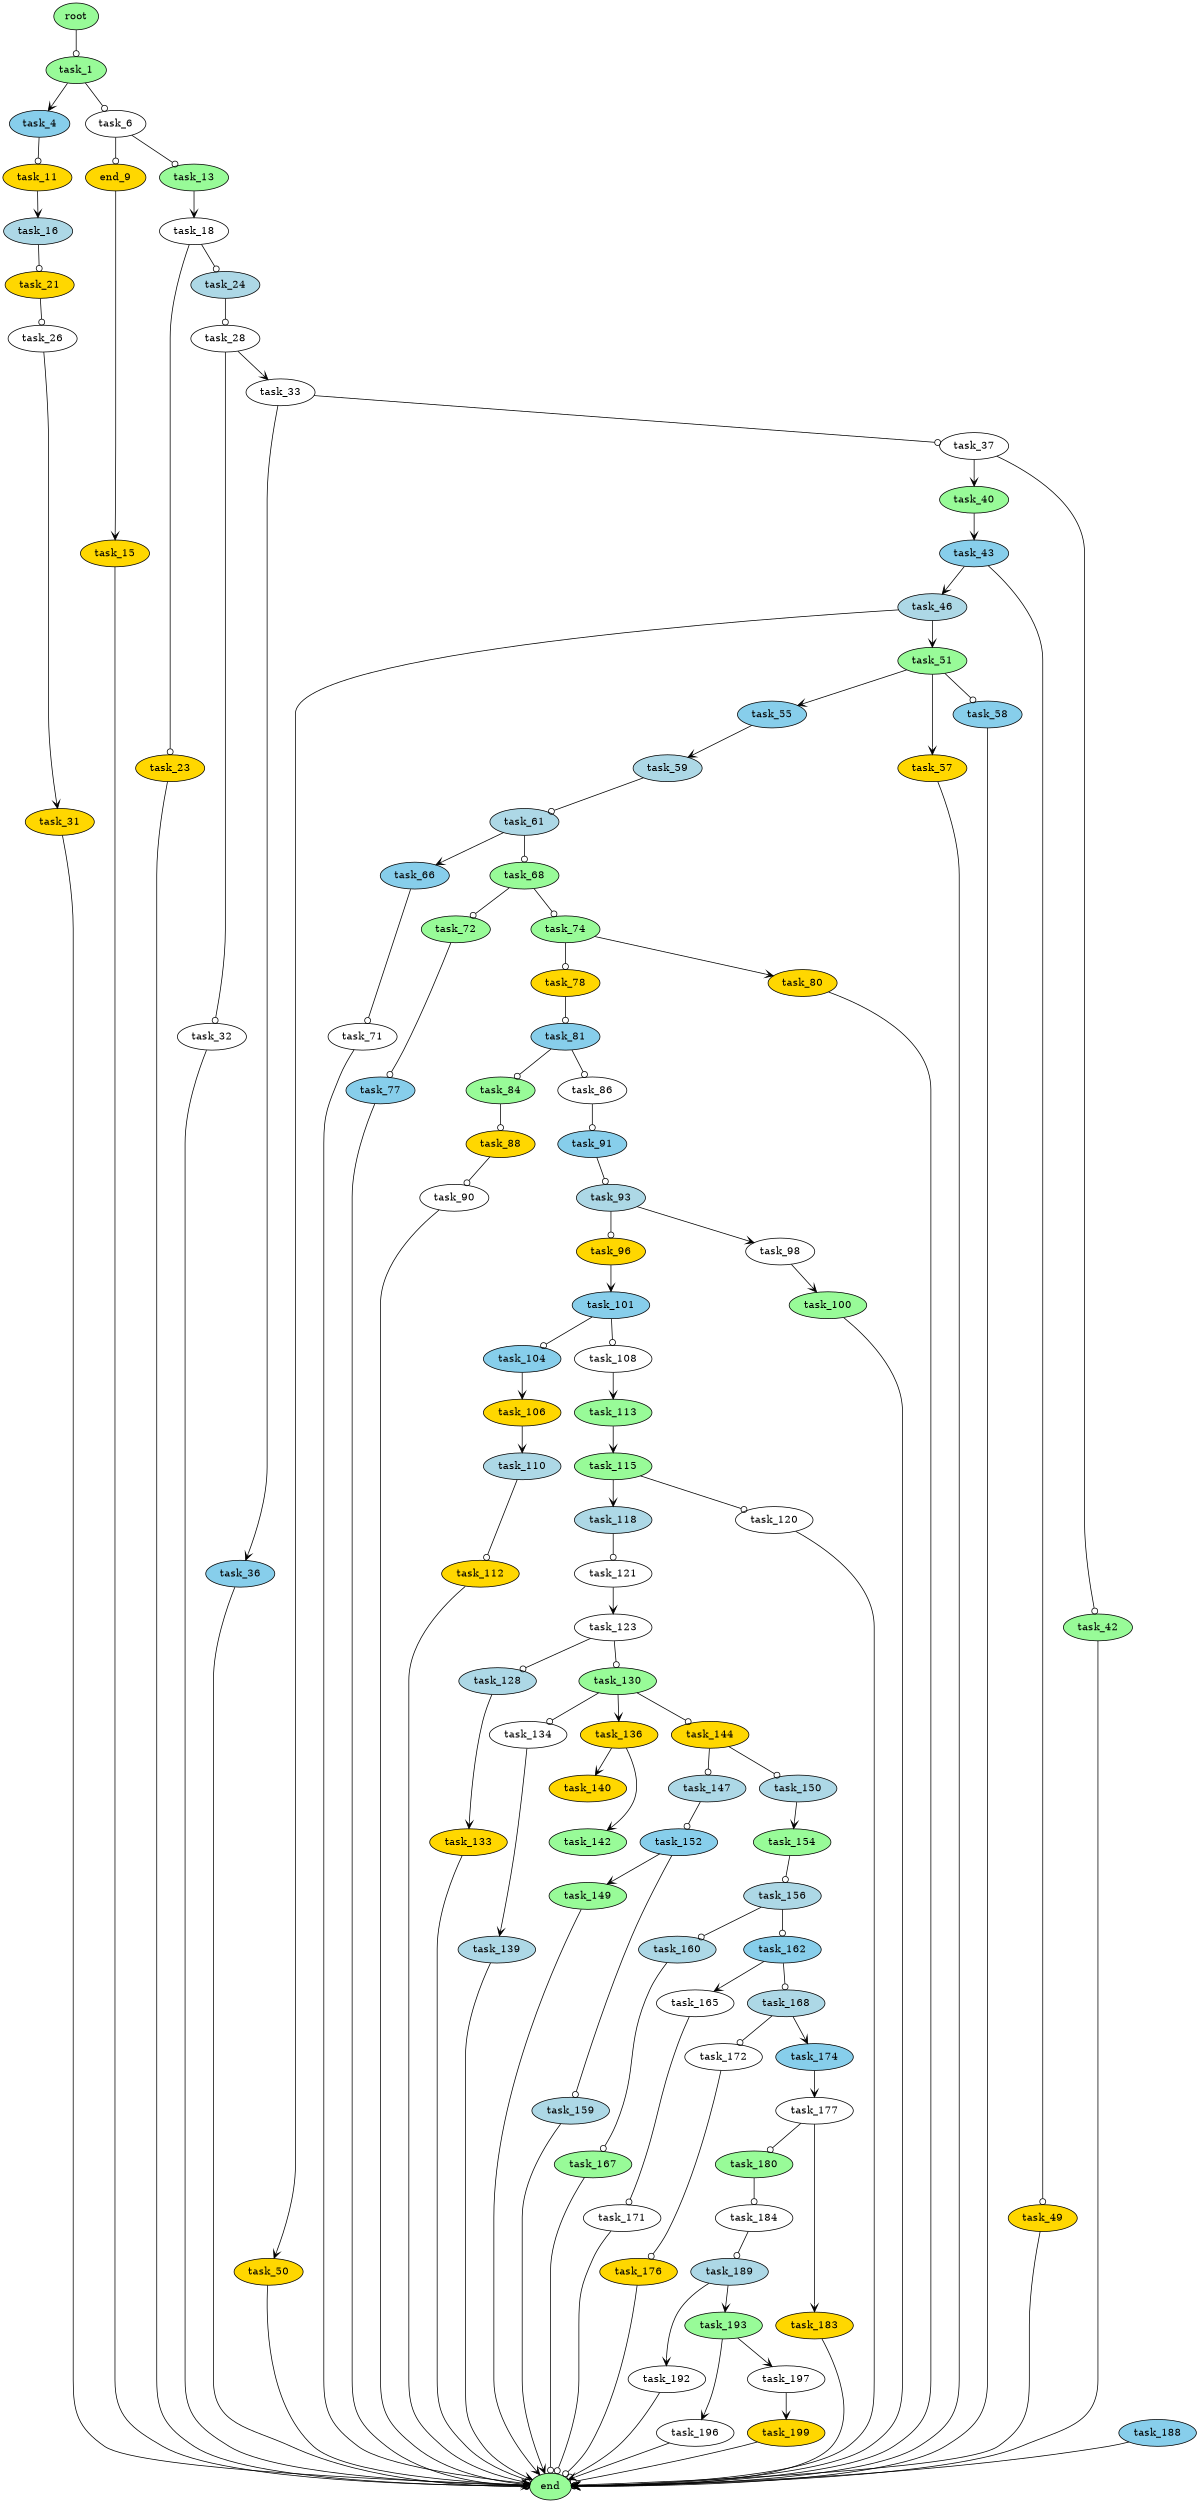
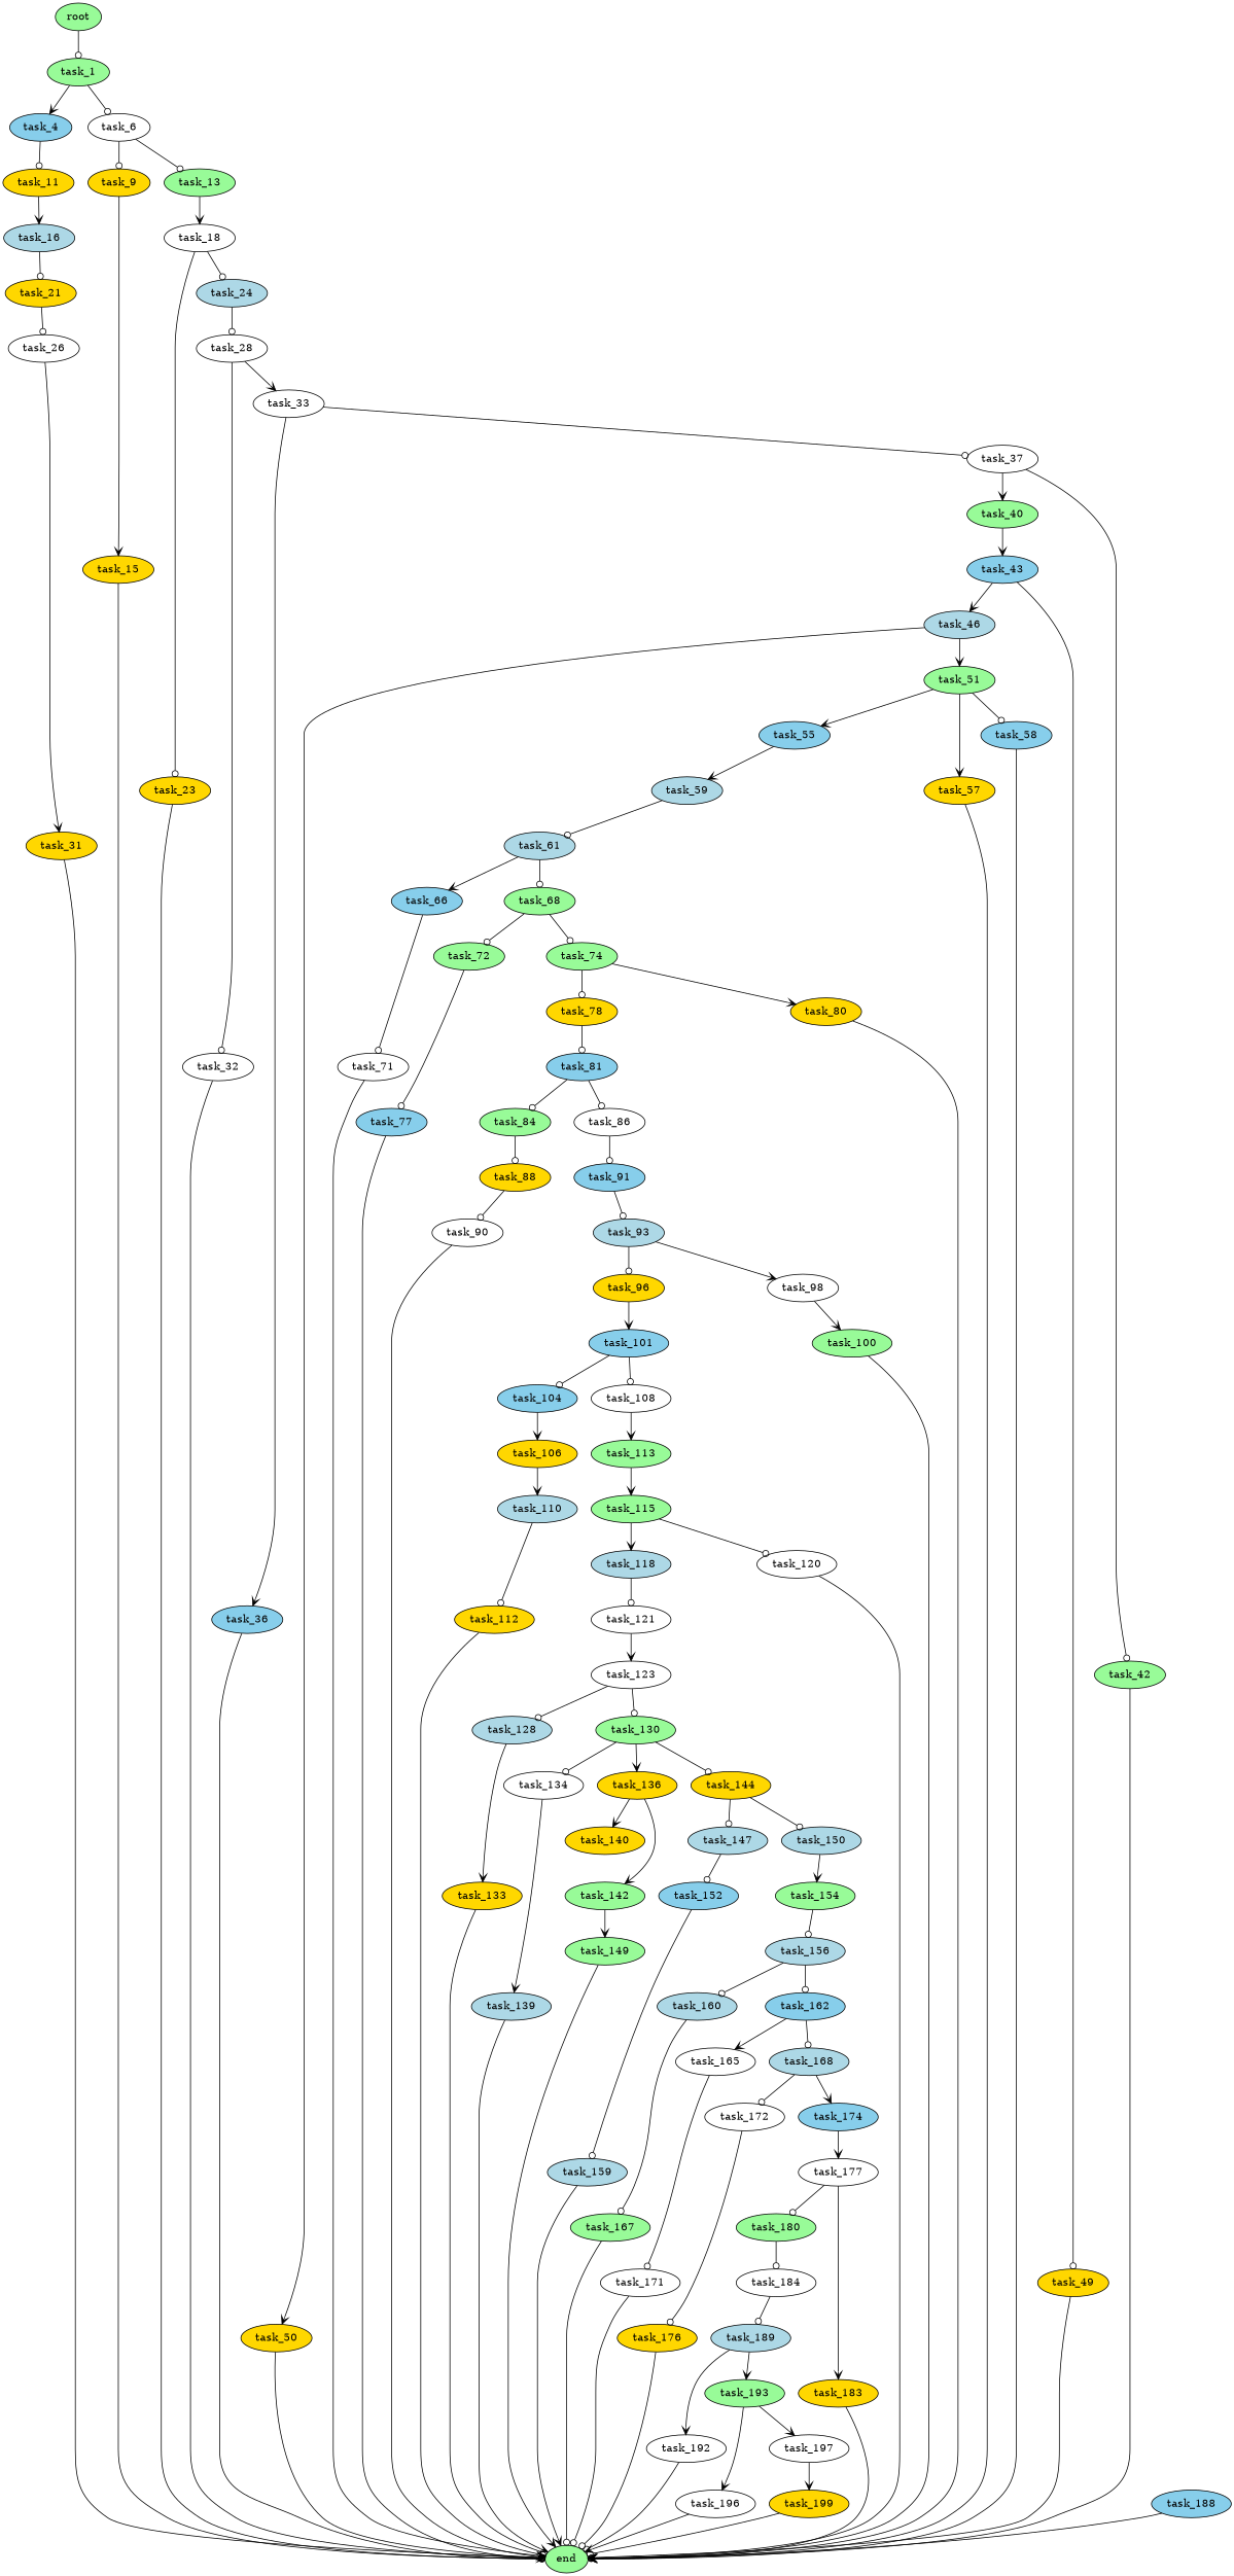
  digraph {
    node [fillcolor=white style=filled]
    edge [arrowhead=odot]
    root [fillcolor=palegreen]
    task_1 [fillcolor=palegreen]
    task_4 [fillcolor=skyblue]
    task_6
    task_11 [fillcolor=gold]
-   task_9 [fillcolor=gold label=end_9]
+   task_9 [fillcolor=gold]
    task_13 [fillcolor=palegreen]
    task_16 [fillcolor=lightblue]
    task_15 [fillcolor=gold]
    task_18
    task_21 [fillcolor=gold]
    end [fillcolor=palegreen]
    task_23 [fillcolor=gold]
    task_24 [fillcolor=lightblue]
    task_26
    task_28
    task_31 [fillcolor=gold]
    task_32
    task_33
    task_36 [fillcolor=skyblue]
    task_37
    task_40 [fillcolor=palegreen]
    task_42 [fillcolor=palegreen]
    task_43 [fillcolor=skyblue]
    task_46 [fillcolor=lightblue]
    task_49 [fillcolor=gold]
    task_50 [fillcolor=gold]
    task_51 [fillcolor=palegreen]
    task_55 [fillcolor=skyblue]
    task_57 [fillcolor=gold]
    task_58 [fillcolor=skyblue]
    task_59 [fillcolor=lightblue]
    task_61 [fillcolor=lightblue]
    task_66 [fillcolor=skyblue]
    task_68 [fillcolor=palegreen]
    task_71
    task_72 [fillcolor=palegreen]
    task_74 [fillcolor=palegreen]
    task_77 [fillcolor=skyblue]
    task_78 [fillcolor=gold]
    task_80 [fillcolor=gold]
    task_81 [fillcolor=skyblue]
    task_84 [fillcolor=palegreen]
    task_86
    task_88 [fillcolor=gold]
    task_91 [fillcolor=skyblue]
    task_90
    task_93 [fillcolor=lightblue]
    task_96 [fillcolor=gold]
    task_98
    task_101 [fillcolor=skyblue]
    task_100 [fillcolor=palegreen]
    task_104 [fillcolor=skyblue]
    task_108
    task_106 [fillcolor=gold]
    task_113 [fillcolor=palegreen]
    task_110 [fillcolor=lightblue]
    task_115 [fillcolor=palegreen]
    task_112 [fillcolor=gold]
    task_118 [fillcolor=lightblue]
    task_120
    task_121
    task_123
    task_128 [fillcolor=lightblue]
    task_130 [fillcolor=palegreen]
    task_133 [fillcolor=gold]
    task_134
    task_136 [fillcolor=gold]
    task_144 [fillcolor=gold]
    task_139 [fillcolor=lightblue]
    task_140 [fillcolor=gold]
    task_142 [fillcolor=palegreen]
    task_149 [fillcolor=palegreen]
    task_147 [fillcolor=lightblue]
    task_150 [fillcolor=lightblue]
    task_152 [fillcolor=skyblue]
    task_154 [fillcolor=palegreen]
    task_159 [fillcolor=lightblue]
    task_156 [fillcolor=lightblue]
    task_160 [fillcolor=lightblue]
    task_162 [fillcolor=skyblue]
    task_167 [fillcolor=palegreen]
    task_165
    task_168 [fillcolor=lightblue]
    task_171
    task_172
    task_174 [fillcolor=skyblue]
    task_176 [fillcolor=gold]
    task_177
    task_180 [fillcolor=palegreen]
    task_183 [fillcolor=gold]
    task_184
    task_189 [fillcolor=lightblue]
    task_192
    task_193 [fillcolor=palegreen]
    task_188 [fillcolor=skyblue]
    task_196
    task_197
    task_199 [fillcolor=gold]
    root -> task_1
    task_1 -> task_4 [arrowhead=vee]
    task_1 -> task_6
    task_4 -> task_11
    task_6 -> task_9
    task_6 -> task_13
    task_11 -> task_16 [arrowhead=vee]
    task_9 -> task_15 [arrowhead=vee]
    task_13 -> task_18 [arrowhead=vee]
    task_16 -> task_21
    task_15 -> end
    task_18 -> task_23
    task_18 -> task_24
    task_21 -> task_26
    task_23 -> end
    task_24 -> task_28
    task_26 -> task_31 [arrowhead=vee]
    task_28 -> task_32
    task_28 -> task_33 [arrowhead=vee]
    task_31 -> end
    task_32 -> end
    task_33 -> task_36 [arrowhead=vee]
    task_33 -> task_37
    task_36 -> end
    task_37 -> task_40 [arrowhead=vee]
    task_37 -> task_42
    task_40 -> task_43 [arrowhead=vee]
    task_42 -> end
    task_43 -> task_46 [arrowhead=vee]
    task_43 -> task_49
    task_46 -> task_50 [arrowhead=vee]
    task_46 -> task_51 [arrowhead=vee]
    task_49 -> end [arrowhead=vee]
    task_50 -> end
    task_51 -> task_55 [arrowhead=vee]
    task_51 -> task_57 [arrowhead=vee]
    task_51 -> task_58
    task_55 -> task_59 [arrowhead=vee]
    task_57 -> end
    task_58 -> end [arrowhead=vee]
    task_59 -> task_61
    task_61 -> task_66 [arrowhead=vee]
    task_61 -> task_68
    task_66 -> task_71
    task_68 -> task_72
    task_68 -> task_74
    task_71 -> end [arrowhead=vee]
    task_72 -> task_77
    task_74 -> task_78
    task_74 -> task_80 [arrowhead=vee]
    task_77 -> end [arrowhead=vee]
    task_78 -> task_81
    task_80 -> end [arrowhead=vee]
    task_81 -> task_84
    task_81 -> task_86
    task_84 -> task_88
    task_86 -> task_91
    task_88 -> task_90
    task_91 -> task_93
    task_90 -> end [arrowhead=vee]
    task_93 -> task_96
    task_93 -> task_98 [arrowhead=vee]
    task_96 -> task_101 [arrowhead=vee]
    task_98 -> task_100 [arrowhead=vee]
    task_101 -> task_104
    task_101 -> task_108
    task_100 -> end [arrowhead=vee]
    task_104 -> task_106 [arrowhead=vee]
    task_108 -> task_113 [arrowhead=vee]
    task_106 -> task_110 [arrowhead=vee]
    task_113 -> task_115 [arrowhead=vee]
    task_110 -> task_112
    task_115 -> task_118 [arrowhead=vee]
    task_115 -> task_120
    task_112 -> end
    task_118 -> task_121
    task_120 -> end
    task_121 -> task_123 [arrowhead=vee]
    task_123 -> task_128
    task_123 -> task_130
    task_128 -> task_133 [arrowhead=vee]
    task_130 -> task_134
    task_130 -> task_136 [arrowhead=vee]
    task_130 -> task_144
    task_133 -> end
    task_134 -> task_139 [arrowhead=vee]
    task_136 -> task_140 [arrowhead=vee]
    task_136 -> task_142 [arrowhead=vee]
    task_144 -> task_147
    task_144 -> task_150
    task_139 -> end [arrowhead=vee]
-   task_152 -> task_149 [arrowhead=vee]
+   task_142 -> task_149 [arrowhead=vee]
    task_149 -> end [arrowhead=vee]
    task_147 -> task_152
    task_150 -> task_154 [arrowhead=vee]
    task_152 -> task_159
    task_154 -> task_156
    task_159 -> end [arrowhead=vee]
    task_156 -> task_160
    task_156 -> task_162
    task_160 -> task_167
    task_162 -> task_165 [arrowhead=vee]
    task_162 -> task_168
    task_167 -> end
    task_165 -> task_171
    task_168 -> task_172
    task_168 -> task_174 [arrowhead=vee]
    task_171 -> end
    task_172 -> task_176
    task_174 -> task_177 [arrowhead=vee]
    task_176 -> end
    task_177 -> task_180
    task_177 -> task_183 [arrowhead=vee]
    task_180 -> task_184
    task_183 -> end [arrowhead=vee]
    task_184 -> task_189
    task_189 -> task_192 [arrowhead=vee]
    task_189 -> task_193 [arrowhead=vee]
    task_192 -> end
    task_193 -> task_196 [arrowhead=vee]
    task_193 -> task_197 [arrowhead=vee]
    task_188 -> end [arrowhead=vee]
    task_196 -> end [arrowhead=vee]
    task_197 -> task_199 [arrowhead=vee]
    task_199 -> end
  }
